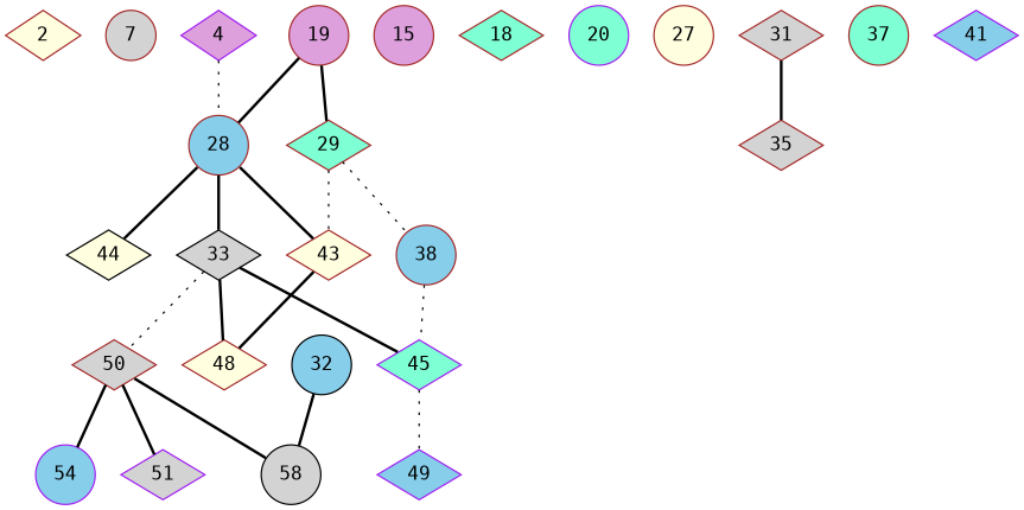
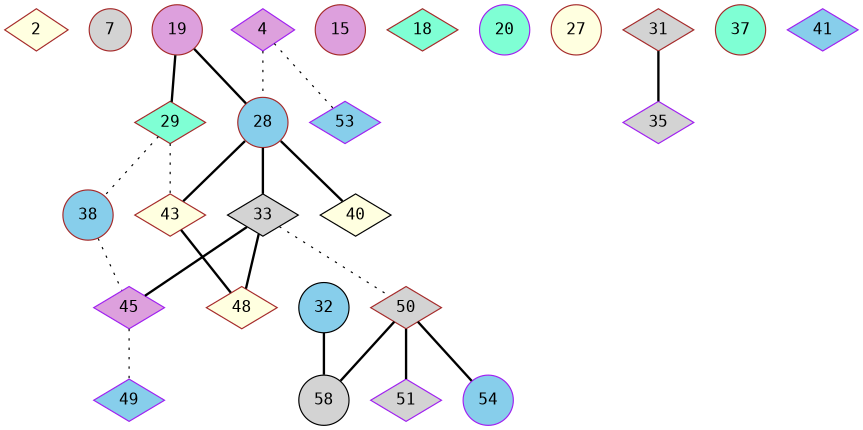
  graph {
    fontname="DejaVu Sans Mono"
    node [color=brown fillcolor=lightgrey fontname="DejaVu Sans Mono" shape=diamond style=filled]
    edge [fontname="DejaVu Sans Mono" style=bold]
    2 [fillcolor=lightyellow]
    7 [shape=circle]
    28 [fillcolor=skyblue shape=circle super="+10"]
    33 [color=black super="+9"]
    43 [fillcolor=lightyellow super="+25+34+39"]
-   44 [color=black fillcolor=lightyellow super="+5+20"]
+   44 [color=black fillcolor=lightyellow super="+5+20" label=40]
    n7 [color=purple fillcolor=plum label=4]
+   53 [color=purple fillcolor=skyblue]
    15 [fillcolor=plum shape=circle super="+12"]
    18 [fillcolor=aquamarine]
    19 [fillcolor=plum shape=circle]
    29 [fillcolor=aquamarine]
    38 [fillcolor=skyblue shape=circle super="+3+16"]
    n14 [color=purple fillcolor=aquamarine label=20 shape=circle]
    27 [fillcolor=lightyellow shape=circle]
-   45 [color=purple fillcolor=aquamarine super="+42+21+14"]
+   45 [color=purple fillcolor=plum super="+42+21+14"]
    48 [fillcolor=lightyellow]
    50 [super="+40+46+47"]
    31 [super="+17"]
-   35 [super="+13"]
+   35 [color=purple super="+13"]
    32 [color=black fillcolor=skyblue shape=circle]
    n22 [color=black label=58 shape=circle]
    49 [color=purple fillcolor=skyblue super="+24"]
    51 [color=purple super="+22"]
    54 [color=purple fillcolor=skyblue shape=circle]
    37 [fillcolor=aquamarine shape=circle]
    41 [color=purple fillcolor=skyblue]
    28 -- 33 [weight=3]
    28 -- 43
    28 -- 44
    33 -- 45
    33 -- 48 [weight=2]
    33 -- 50 [style=dotted]
    43 -- 48
    n7 -- 28 [style=dotted weight=2]
+   n7 -- 53 [style=dotted]
    19 -- 28
    19 -- 29
    29 -- 43 [style=dotted]
    29 -- 38 [style=dotted]
    38 -- 45 [style=dotted]
    45 -- 49 [style=dotted]
    50 -- n22
    50 -- 51
    50 -- 54
    31 -- 35
    32 -- n22
  }
